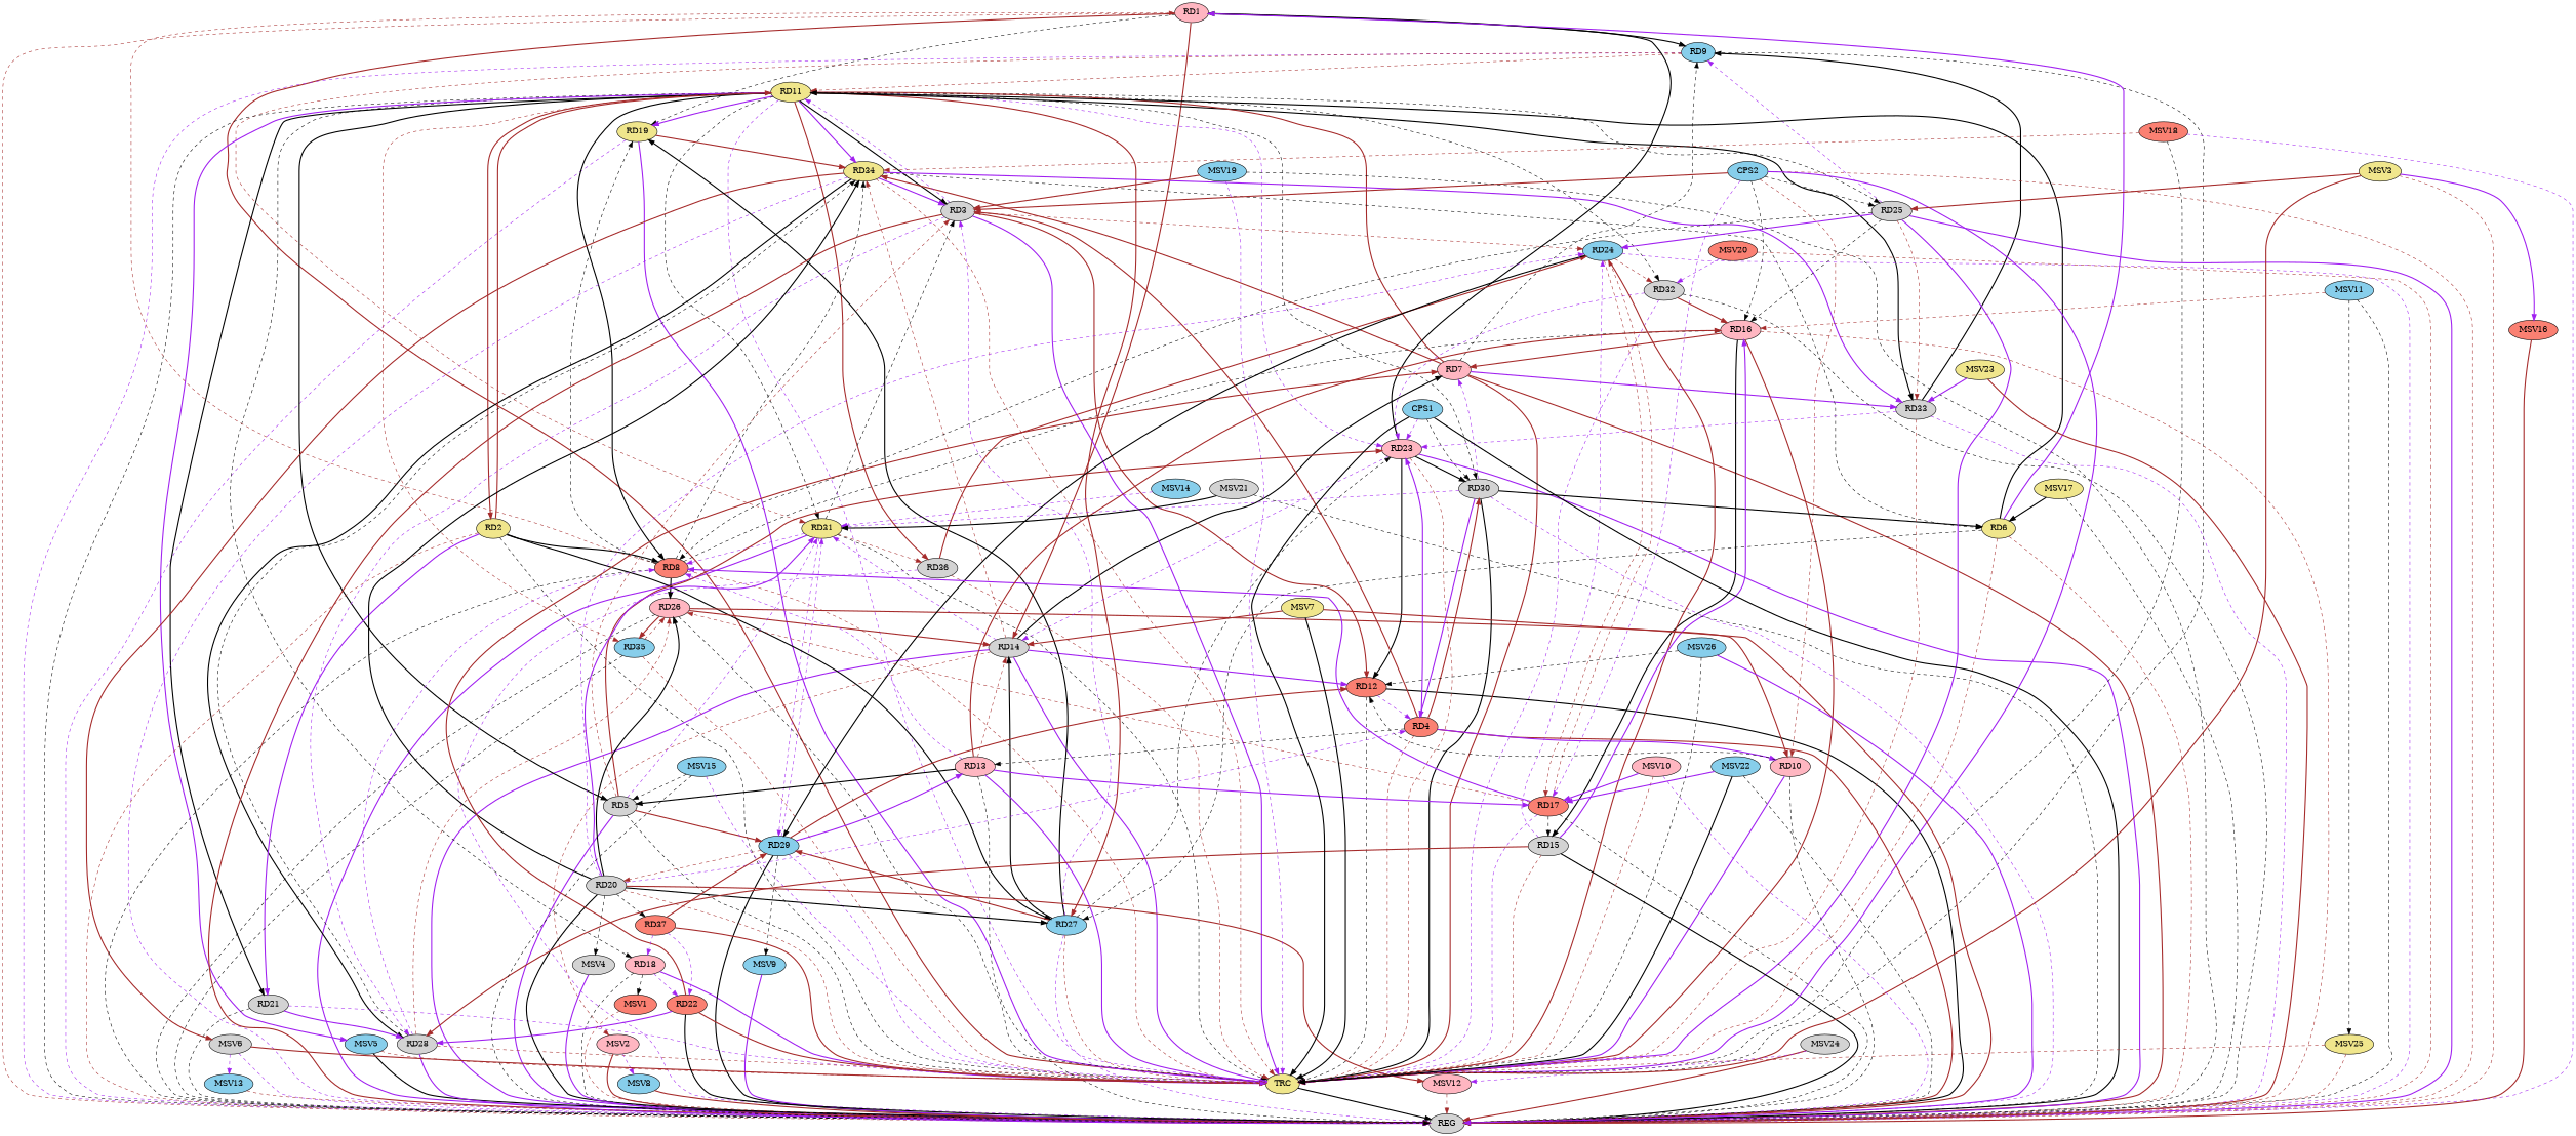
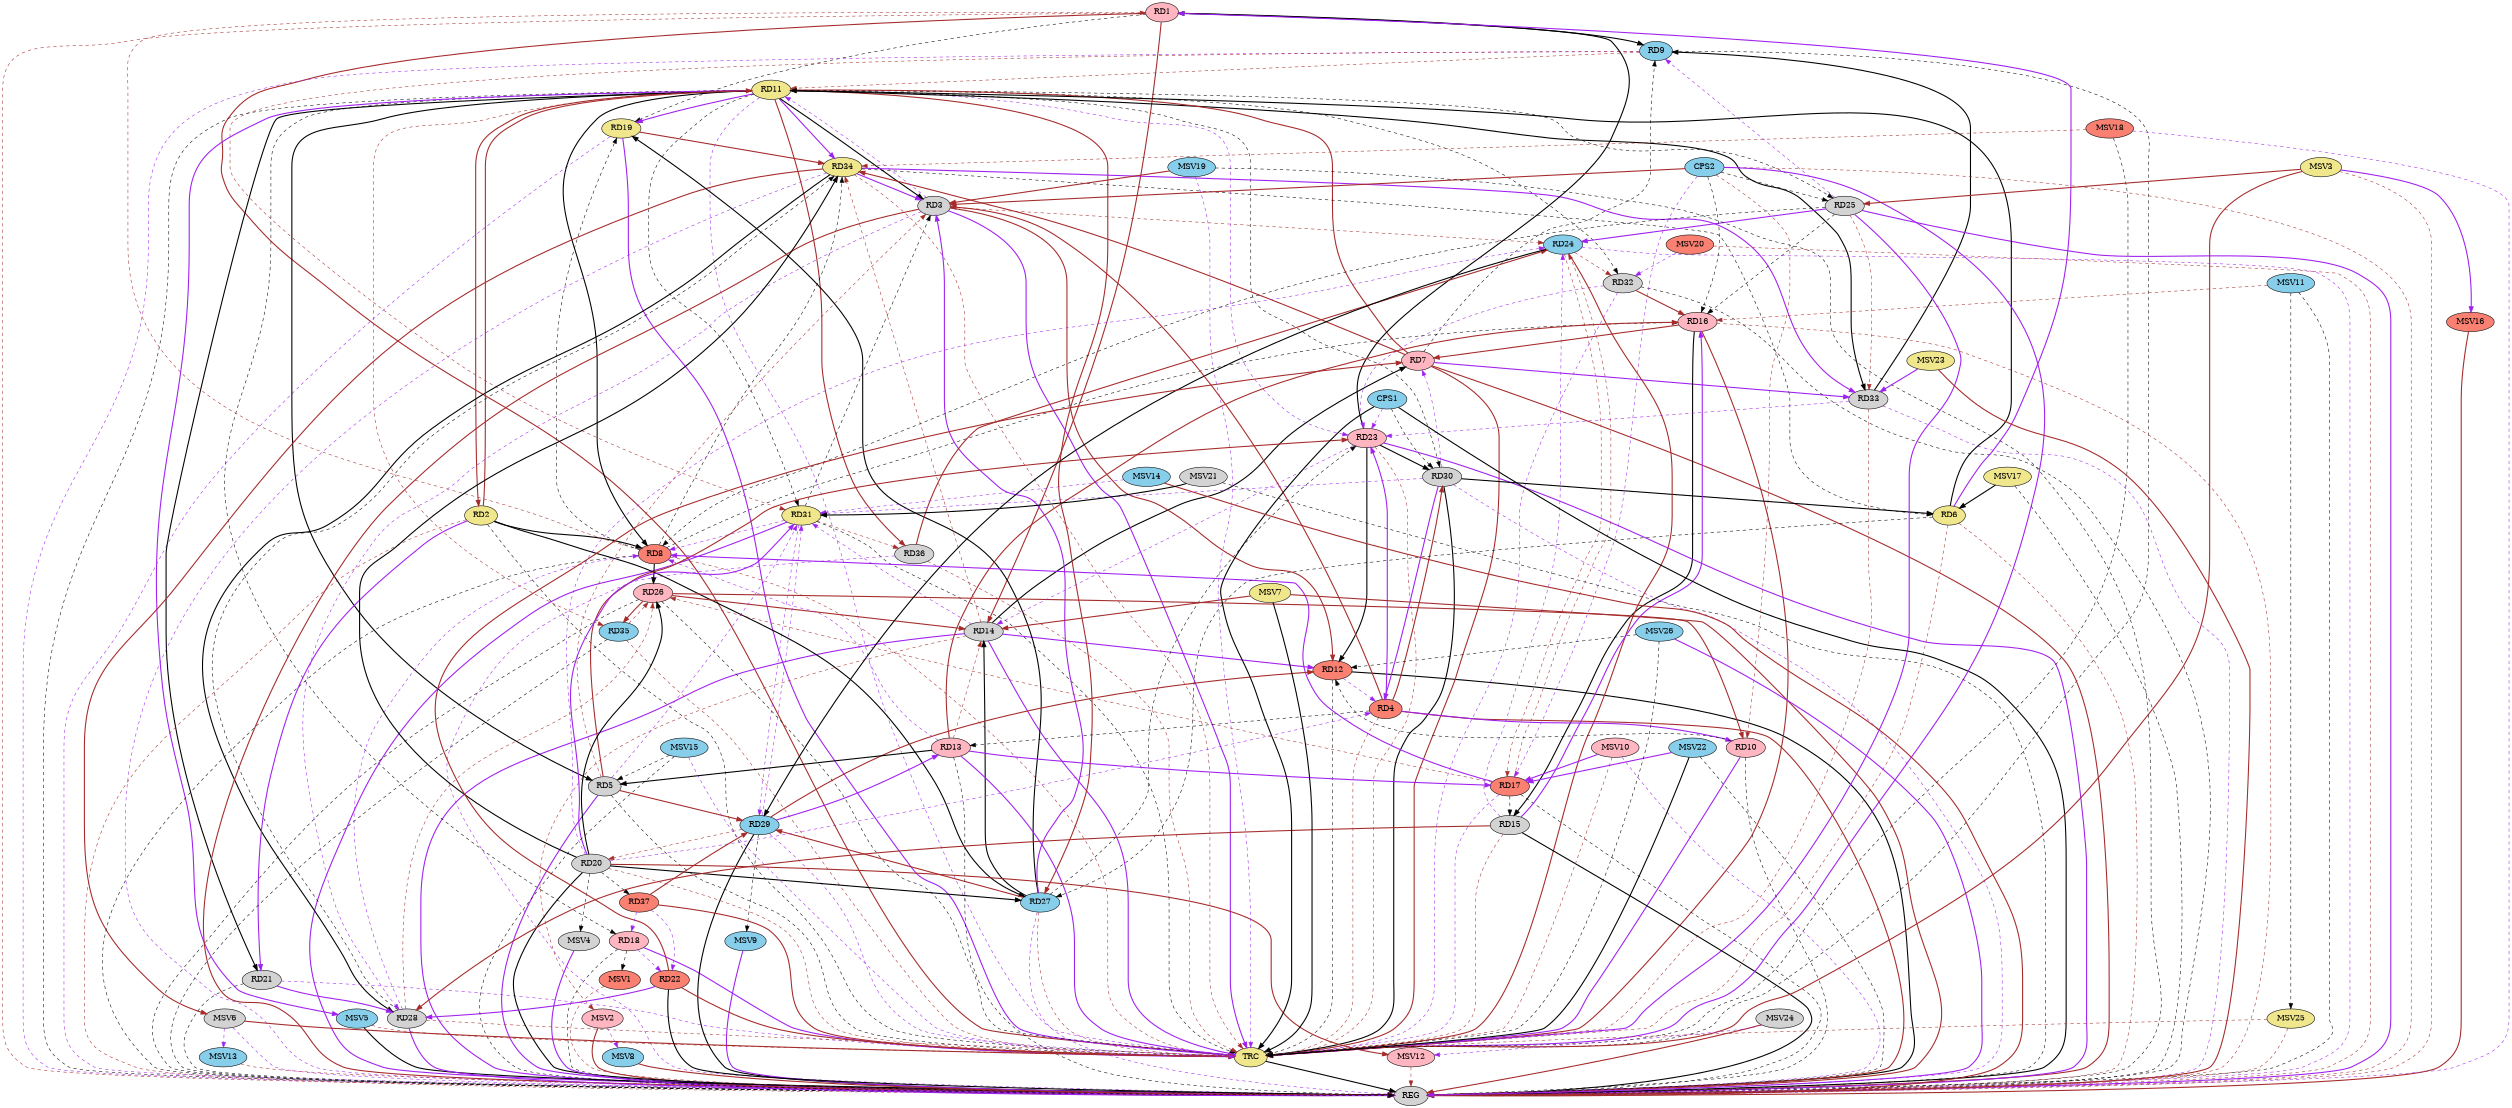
  strict digraph {
    node [fillcolor=skyblue style=filled]
    edge [color=brown style=dashed]
    n1 [fillcolor=lightpink label=RD1]
    n2 [label=RD9]
    n3 [fillcolor=lightgrey label=RD14]
    n4 [fillcolor=khaki label=RD19]
    n5 [fillcolor=lightgrey label=REG]
    n6 [fillcolor=khaki label=TRC]
    n7 [fillcolor=khaki label=RD11]
    n8 [fillcolor=khaki label=RD31]
    n9 [fillcolor=salmon label=RD12]
    n10 [fillcolor=lightpink label=RD7]
    n11 [fillcolor=khaki label=RD34]
    n12 [fillcolor=lightpink label=MSV2]
    n13 [fillcolor=khaki label=RD2]
    n14 [fillcolor=salmon label=RD8]
    n15 [fillcolor=lightgrey label=RD21]
    n16 [label=RD27]
    n17 [fillcolor=lightpink label=RD16]
    n18 [fillcolor=lightpink label=RD26]
    n19 [fillcolor=lightgrey label=RD3]
    n20 [fillcolor=lightpink label=RD23]
    n21 [fillcolor=lightgrey label=RD30]
    n22 [fillcolor=lightgrey label=RD5]
    n23 [fillcolor=lightgrey label=RD33]
    n24 [fillcolor=lightpink label=RD18]
    n25 [fillcolor=lightgrey label=RD25]
    n26 [fillcolor=lightgrey label=RD32]
    n27 [label=RD35]
    n28 [fillcolor=lightgrey label=RD36]
    n29 [label=MSV5]
    n30 [fillcolor=lightgrey label=RD28]
    n31 [label=RD29]
    n32 [label=RD24]
    n33 [fillcolor=salmon label=RD4]
    n34 [fillcolor=salmon label=RD17]
    n35 [fillcolor=lightpink label=RD10]
    n36 [fillcolor=lightpink label=RD13]
    n37 [fillcolor=khaki label=RD6]
    n38 [fillcolor=lightgrey label=RD20]
    n39 [label=MSV9]
    n40 [fillcolor=lightgrey label=RD15]
    n41 [fillcolor=lightgrey label=MSV6]
    n42 [fillcolor=salmon label=RD22]
    n43 [fillcolor=salmon label=MSV1]
    n44 [label=MSV8]
    n45 [fillcolor=salmon label=RD37]
    n46 [fillcolor=lightgrey label=MSV4]
    n47 [fillcolor=lightpink label=MSV12]
    n48 [label=MSV13]
    n49 [label=CPS1]
    n50 [label=CPS2]
    n51 [fillcolor=khaki label=MSV3]
    n52 [fillcolor=salmon label=MSV16]
    n53 [fillcolor=khaki label=MSV7]
    n54 [fillcolor=lightpink label=MSV10]
    n55 [label=MSV11]
    n56 [fillcolor=khaki label=MSV25]
    n57 [label=MSV14]
    n58 [label=MSV15]
    n59 [fillcolor=khaki label=MSV17]
    n60 [fillcolor=salmon label=MSV18]
    n61 [label=MSV19]
    n62 [fillcolor=salmon label=MSV20]
    n63 [fillcolor=lightgrey label=MSV21]
    n64 [label=MSV22]
    n65 [fillcolor=khaki label=MSV23]
    n66 [fillcolor=lightgrey label=MSV24]
    n67 [label=MSV26]
    n1 -> n2 [color=black style=bold]
    n1 -> n3 [style=bold]
    n1 -> n4 [color=black]
    n1 -> n5
    n1 -> n6 [style=bold]
    n2 -> n5 [color=purple]
    n2 -> n6 [color=black]
    n2 -> n7
    n2 -> n8
    n3 -> n5 [color=purple style=bold]
    n3 -> n6 [color=purple style=bold]
    n3 -> n8 [color=purple]
    n3 -> n9 [color=purple style=bold]
    n3 -> n10 [color=black style=bold]
    n3 -> n11
    n3 -> n12
    n4 -> n5 [color=purple]
    n4 -> n6 [color=purple style=bold]
    n4 -> n11 [style=bold]
    n6 -> n5 [color=black style=bold]
    n7 -> n4 [color=purple style=bold]
    n7 -> n5 [color=black]
    n7 -> n6 [color=purple]
    n7 -> n8 [color=black]
    n7 -> n11 [color=purple style=bold]
    n7 -> n13 [style=bold]
    n7 -> n14 [color=black style=bold]
    n7 -> n15 [color=black style=bold]
    n7 -> n16 [style=bold]
    n7 -> n19 [color=black style=bold]
    n7 -> n20 [color=purple]
    n7 -> n21 [color=black]
    n7 -> n22 [color=black style=bold]
    n7 -> n23 [color=black style=bold]
    n7 -> n24 [color=black]
    n7 -> n25 [color=black]
    n7 -> n26 [color=black]
    n7 -> n27
    n7 -> n28 [style=bold]
    n7 -> n29 [color=purple style=bold]
    n8 -> n5 [color=purple style=bold]
    n8 -> n6 [color=black]
    n8 -> n14 [color=purple]
    n8 -> n19 [color=black]
    n8 -> n28
    n8 -> n31 [color=purple]
    n9 -> n5 [color=black style=bold]
    n9 -> n6 [color=black]
    n9 -> n33 [color=purple]
    n10 -> n2 [color=black]
    n10 -> n5 [style=bold]
    n10 -> n6 [style=bold]
    n10 -> n7 [style=bold]
    n10 -> n11 [style=bold]
    n10 -> n23 [color=purple style=bold]
    n11 -> n5 [color=purple]
    n11 -> n6
    n11 -> n19 [color=purple style=bold]
    n11 -> n23 [color=purple style=bold]
    n11 -> n30 [color=black style=bold]
    n11 -> n37 [color=black]
    n11 -> n41 [style=bold]
    n12 -> n5 [style=bold]
    n12 -> n44 [color=purple]
    n13 -> n5
    n13 -> n6 [color=black]
    n13 -> n7 [style=bold]
    n13 -> n14 [color=black style=bold]
    n13 -> n15 [color=purple style=bold]
    n13 -> n16 [color=black style=bold]
    n14 -> n1
    n14 -> n4 [color=black]
    n14 -> n5 [color=black]
    n14 -> n6
    n14 -> n11 [color=black]
    n14 -> n17 [color=black]
    n14 -> n18 [color=black style=bold]
    n15 -> n5 [color=black]
    n15 -> n6 [color=purple]
    n15 -> n30 [color=purple style=bold]
    n16 -> n3 [color=black style=bold]
    n16 -> n4 [color=black style=bold]
    n16 -> n5 [color=purple]
    n16 -> n6
-   n16 -> n19 [color=purple]
+   n16 -> n19 [color=purple style=bold]
    n16 -> n20 [color=black]
    n16 -> n31 [style=bold]
    n17 -> n5
    n17 -> n6 [style=bold]
    n17 -> n10 [style=bold]
    n17 -> n40 [color=black style=bold]
    n18 -> n3 [style=bold]
    n18 -> n5 [color=black]
    n18 -> n6 [color=black]
    n18 -> n27 [style=bold]
    n18 -> n35 [style=bold]
    n19 -> n5 [style=bold]
    n19 -> n6 [color=purple style=bold]
    n19 -> n7 [color=purple]
    n19 -> n9 [style=bold]
    n19 -> n30 [color=purple]
    n19 -> n32
    n20 -> n1 [color=black style=bold]
    n20 -> n3 [color=purple]
    n20 -> n5 [color=purple style=bold]
    n20 -> n6
    n20 -> n9 [color=black style=bold]
    n20 -> n21 [color=black style=bold]
    n21 -> n5 [color=purple]
    n21 -> n6 [color=black style=bold]
    n21 -> n8 [color=purple]
    n21 -> n10 [color=purple]
    n21 -> n33 [color=purple style=bold]
    n21 -> n37 [color=black style=bold]
    n22 -> n5 [color=purple style=bold]
    n22 -> n6 [color=black]
    n22 -> n8 [color=purple]
    n22 -> n19
    n22 -> n20 [style=bold]
    n22 -> n31 [style=bold]
    n23 -> n2 [color=black style=bold]
    n23 -> n5 [color=purple]
    n23 -> n6
    n23 -> n20 [color=purple]
    n24 -> n5 [color=black]
    n24 -> n6 [color=purple style=bold]
    n24 -> n42 [color=purple]
    n24 -> n43 [color=black]
    n25 -> n2 [color=purple]
    n25 -> n5 [color=purple style=bold]
    n25 -> n6 [color=purple style=bold]
    n25 -> n14 [color=black]
    n25 -> n17 [color=black]
    n25 -> n23
    n25 -> n32 [color=purple style=bold]
    n26 -> n5 [color=black]
    n26 -> n6 [color=purple]
    n26 -> n17 [style=bold]
    n26 -> n20 [color=purple]
    n27 -> n5 [color=black]
    n27 -> n6
    n27 -> n18
    n28 -> n5 [color=purple]
    n28 -> n6
    n28 -> n32 [style=bold]
    n29 -> n5 [color=black style=bold]
    n29 -> n6
    n30 -> n5 [color=purple style=bold]
    n30 -> n6
    n30 -> n11 [color=black]
    n30 -> n14 [color=purple]
    n30 -> n18
    n31 -> n5 [color=black style=bold]
    n31 -> n6 [color=purple]
    n31 -> n8 [color=purple]
    n31 -> n9 [style=bold]
    n31 -> n36 [color=purple style=bold]
    n31 -> n38
    n31 -> n39 [color=black]
    n32 -> n5 [color=purple]
    n32 -> n6 [style=bold]
    n32 -> n26
    n32 -> n31 [color=black style=bold]
    n32 -> n34
    n33 -> n5 [style=bold]
    n33 -> n6
    n33 -> n19 [style=bold]
    n33 -> n20 [color=purple style=bold]
    n33 -> n21 [style=bold]
    n33 -> n35 [color=purple style=bold]
    n33 -> n36 [color=black]
    n34 -> n5 [color=black]
    n34 -> n6 [color=purple]
    n34 -> n14 [color=purple style=bold]
    n34 -> n18
    n34 -> n32
    n34 -> n40 [color=black]
    n35 -> n5 [color=black]
    n35 -> n6 [color=purple style=bold]
    n35 -> n9 [color=black]
    n36 -> n3
    n36 -> n5 [color=black]
    n36 -> n6 [color=purple style=bold]
    n36 -> n14 [color=purple]
    n36 -> n17 [style=bold]
    n36 -> n22 [color=black style=bold]
    n36 -> n34 [color=purple style=bold]
    n37 -> n1 [color=purple style=bold]
    n37 -> n5
    n37 -> n6
    n37 -> n7 [color=black style=bold]
    n37 -> n16 [color=black]
    n38 -> n5 [color=black style=bold]
    n38 -> n6
    n38 -> n8 [color=purple style=bold]
    n38 -> n11 [color=black style=bold]
    n38 -> n16 [color=black style=bold]
    n38 -> n18 [color=black style=bold]
    n38 -> n32 [color=purple]
    n38 -> n33 [color=purple]
    n38 -> n45 [color=black]
    n38 -> n46 [color=black]
    n38 -> n47 [style=bold]
    n39 -> n5 [color=purple style=bold]
    n40 -> n5 [color=black style=bold]
    n40 -> n6
    n40 -> n17 [color=purple style=bold]
    n40 -> n30 [style=bold]
    n40 -> n32 [color=purple]
    n41 -> n5 [color=purple]
    n41 -> n6 [style=bold]
    n41 -> n48 [color=purple]
    n42 -> n5 [color=black style=bold]
    n42 -> n6 [style=bold]
    n42 -> n10 [style=bold]
    n42 -> n30 [color=purple style=bold]
    n43 -> n5
    n44 -> n5 [style=bold]
    n45 -> n6 [style=bold]
    n45 -> n24 [color=purple]
    n45 -> n31 [style=bold]
    n45 -> n42 [color=purple]
    n46 -> n5 [color=purple style=bold]
    n47 -> n5
    n48 -> n5
    n49 -> n5 [color=black style=bold]
    n49 -> n6 [color=black style=bold]
    n49 -> n20 [color=purple]
    n49 -> n21 [color=black]
    n50 -> n5
    n50 -> n6 [color=purple style=bold]
    n50 -> n17 [color=black]
    n50 -> n19 [style=bold]
    n50 -> n25 [color=black]
    n50 -> n34 [color=purple]
    n50 -> n35
    n51 -> n5
    n51 -> n6 [style=bold]
    n51 -> n25 [style=bold]
    n51 -> n52 [color=purple style=bold]
    n52 -> n5 [style=bold]
    n53 -> n3 [style=bold]
    n53 -> n5 [style=bold]
    n53 -> n6 [color=black style=bold]
    n54 -> n5 [color=purple]
    n54 -> n6
    n54 -> n34 [color=purple style=bold]
    n55 -> n5 [color=black]
    n55 -> n17
    n55 -> n56 [color=black]
    n56 -> n5
    n56 -> n6
+   n57 -> n5 [style=bold]
    n57 -> n8 [color=purple]
    n58 -> n5 [color=black]
    n58 -> n6 [color=purple]
    n58 -> n22 [color=black]
    n59 -> n5 [color=black]
    n59 -> n37 [color=black style=bold]
    n60 -> n5 [color=purple]
    n60 -> n6 [color=black]
    n60 -> n11
    n61 -> n5 [color=black]
    n61 -> n6 [color=purple]
    n61 -> n19 [style=bold]
    n62 -> n5
    n62 -> n26 [color=purple]
    n63 -> n5 [color=black]
    n63 -> n8 [color=black style=bold]
    n64 -> n5 [color=black]
    n64 -> n6 [color=black style=bold]
    n64 -> n34 [color=purple style=bold]
    n65 -> n5 [style=bold]
    n65 -> n23 [color=purple style=bold]
    n66 -> n5 [style=bold]
    n66 -> n47 [color=purple]
    n67 -> n5 [color=purple style=bold]
    n67 -> n6 [color=black]
    n67 -> n9 [color=black]
  }
